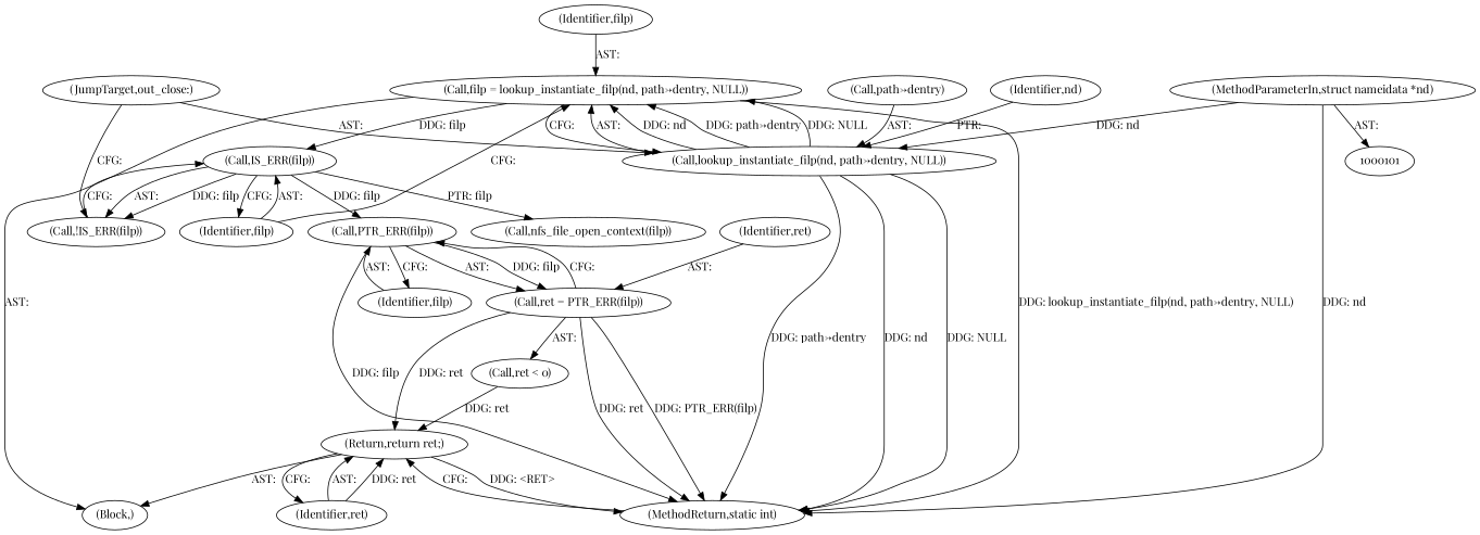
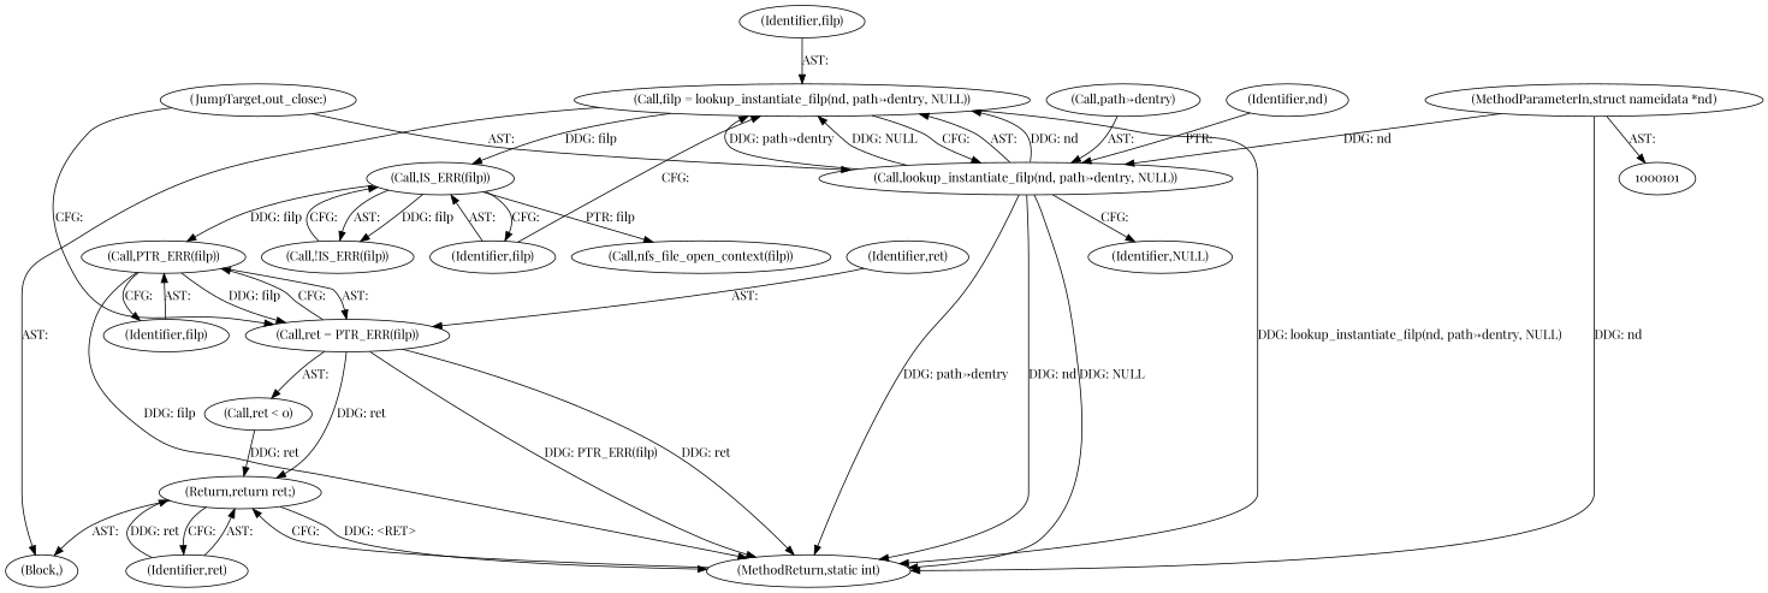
  digraph {
    fontname="Playfair Display"
    node [fontname="Playfair Display"]
    edge [fontname="Playfair Display"]
    n1 [label="(Call,PTR_ERR(filp))"]
    n2 [label="(Call,ret = PTR_ERR(filp))"]
    n3 [label="(Identifier,filp)"]
    n4 [label="(MethodReturn,static int)"]
    n5 [label="(Return,return ret;)"]
    n6 [label="(Call,ret < 0)"]
    n7 [label="(Call,IS_ERR(filp))"]
    n8 [label="(Call,nfs_file_open_context(filp))"]
    n9 [label="(Identifier,filp)"]
    n10 [label="(Call,!IS_ERR(filp))"]
    n11 [label="(Call,filp = lookup_instantiate_filp(nd, path->dentry, NULL))"]
    n12 [label="(Call,lookup_instantiate_filp(nd, path->dentry, NULL))"]
    n13 [label="(Block,)"]
+   n14 [label="(Identifier,NULL)"]
    n15 [label="(MethodParameterIn,struct nameidata *nd)"]
    1000101
    n17 [label="(Identifier,ret)"]
    n18 [label="(Call,path->dentry)"]
    n19 [label="(Identifier,nd)"]
    n20 [label="(Identifier,filp)"]
    n21 [label="(Identifier,ret)"]
    n22 [label="(JumpTarget,out_close:)"]
    n1 -> n2 [label="AST: "]
    n1 -> n2 [label="DDG: filp"]
    n1 -> n3 [label="CFG: "]
    n1 -> n4 [label="DDG: filp"]
    n2 -> n1 [label="CFG: "]
    n2 -> n4 [label="DDG: PTR_ERR(filp)"]
    n2 -> n4 [label="DDG: ret"]
    n2 -> n5 [label="DDG: ret"]
    n2 -> n6 [label="AST: "]
    n3 -> n1 [label="AST: "]
    n4 -> n5 [label="CFG: "]
    n5 -> n4 [label="DDG: <RET>"]
    n5 -> n13 [label="AST: "]
    n5 -> n17 [label="CFG: "]
    n6 -> n5 [label="DDG: ret"]
    n7 -> n1 [label="DDG: filp"]
    n7 -> n8 [label="PTR: filp"]
    n7 -> n9 [label="CFG: "]
    n7 -> n10 [label="AST: "]
    n7 -> n10 [label="DDG: filp"]
    n9 -> n7 [label="AST: "]
    n9 -> n11 [label="CFG: "]
    n10 -> n7 [label="CFG: "]
    n11 -> n4 [label="DDG: lookup_instantiate_filp(nd, path->dentry, NULL)"]
    n11 -> n7 [label="DDG: filp"]
    n11 -> n12 [label="CFG: "]
    n11 -> n13 [label="AST: "]
    n12 -> n4 [label="DDG: NULL"]
    n12 -> n4 [label="DDG: path->dentry"]
    n12 -> n4 [label="DDG: nd"]
    n12 -> n11 [label="AST: "]
    n12 -> n11 [label="DDG: nd"]
    n12 -> n11 [label="DDG: path->dentry"]
    n12 -> n11 [label="DDG: NULL"]
+   n12 -> n14 [label="CFG: "]
    n15 -> n4 [label="DDG: nd"]
    n15 -> n12 [label="DDG: nd"]
    n15 -> 1000101 [label="AST: "]
    n17 -> n5 [label="AST: "]
    n17 -> n5 [label="DDG: ret"]
    n18 -> n12 [label="AST: "]
    n19 -> n12 [label="PTR: "]
    n20 -> n11 [label="AST: "]
    n21 -> n2 [label="AST: "]
-   n22 -> n10 [label="CFG: "]
+   n22 -> n2 [label="CFG: "]
    n22 -> n12 [label="AST: "]
  }
